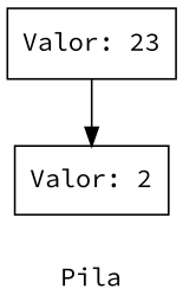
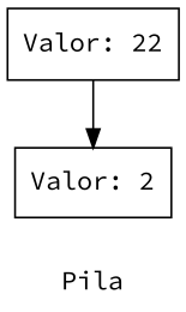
  digraph {
    color=black
    label=Pila
    rankdir=UD
    fontname="Source Code Pro"
    node [color=black shape=record fontname="Source Code Pro"]
-   n1 [label="Valor: 23"]
+   n1 [label="Valor: 22"]
    n2 [label="Valor: 2"]
    n1 -> n2 [fontname="Source Code Pro"]
  }
